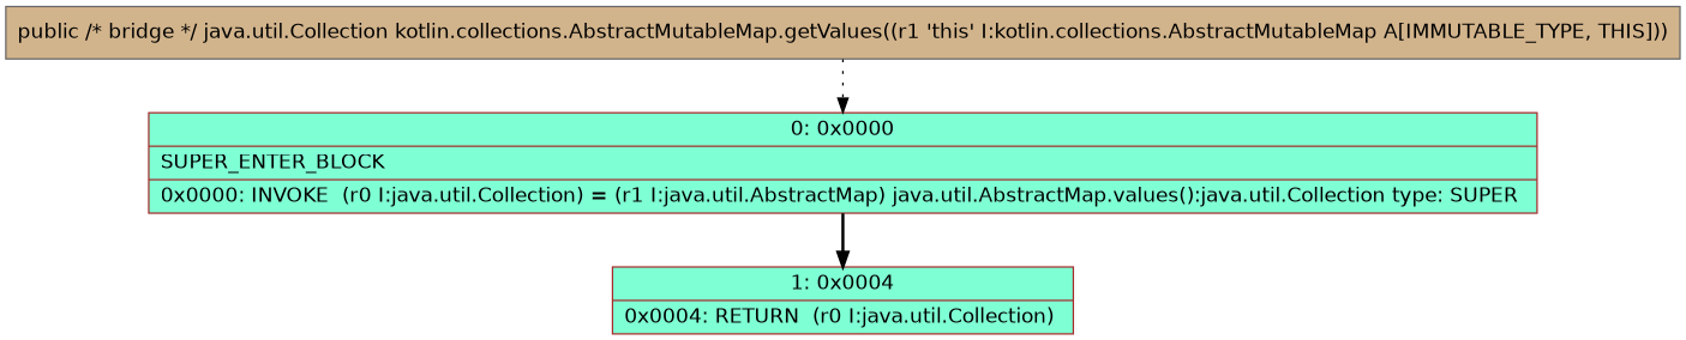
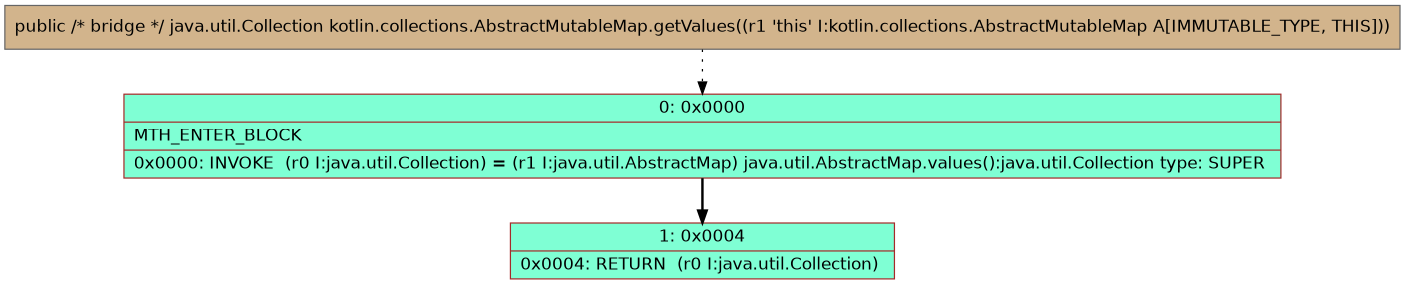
  digraph {
    fontname="DejaVu Sans"
    node [shape=record style=filled fillcolor=aquamarine color=brown fontname="DejaVu Sans"]
    edge [fontname="DejaVu Sans"]
-   n1 [label="{0\:\ 0x0000|SUPER_ENTER_BLOCK\l|0x0000: INVOKE  (r0 I:java.util.Collection) = (r1 I:java.util.AbstractMap) java.util.AbstractMap.values():java.util.Collection type: SUPER \l}"]
+   n1 [label="{0\:\ 0x0000|MTH_ENTER_BLOCK\l|0x0000: INVOKE  (r0 I:java.util.Collection) = (r1 I:java.util.AbstractMap) java.util.AbstractMap.values():java.util.Collection type: SUPER \l}"]
    n2 [label="{1\:\ 0x0004|0x0004: RETURN  (r0 I:java.util.Collection) \l}"]
    n3 [label="{public \/* bridge *\/ java.util.Collection kotlin.collections.AbstractMutableMap.getValues((r1 'this' I:kotlin.collections.AbstractMutableMap A[IMMUTABLE_TYPE, THIS])) }" fillcolor=tan color=gray40]
    n1 -> n2 [style=bold]
    n3 -> n1 [style=dotted]
  }
